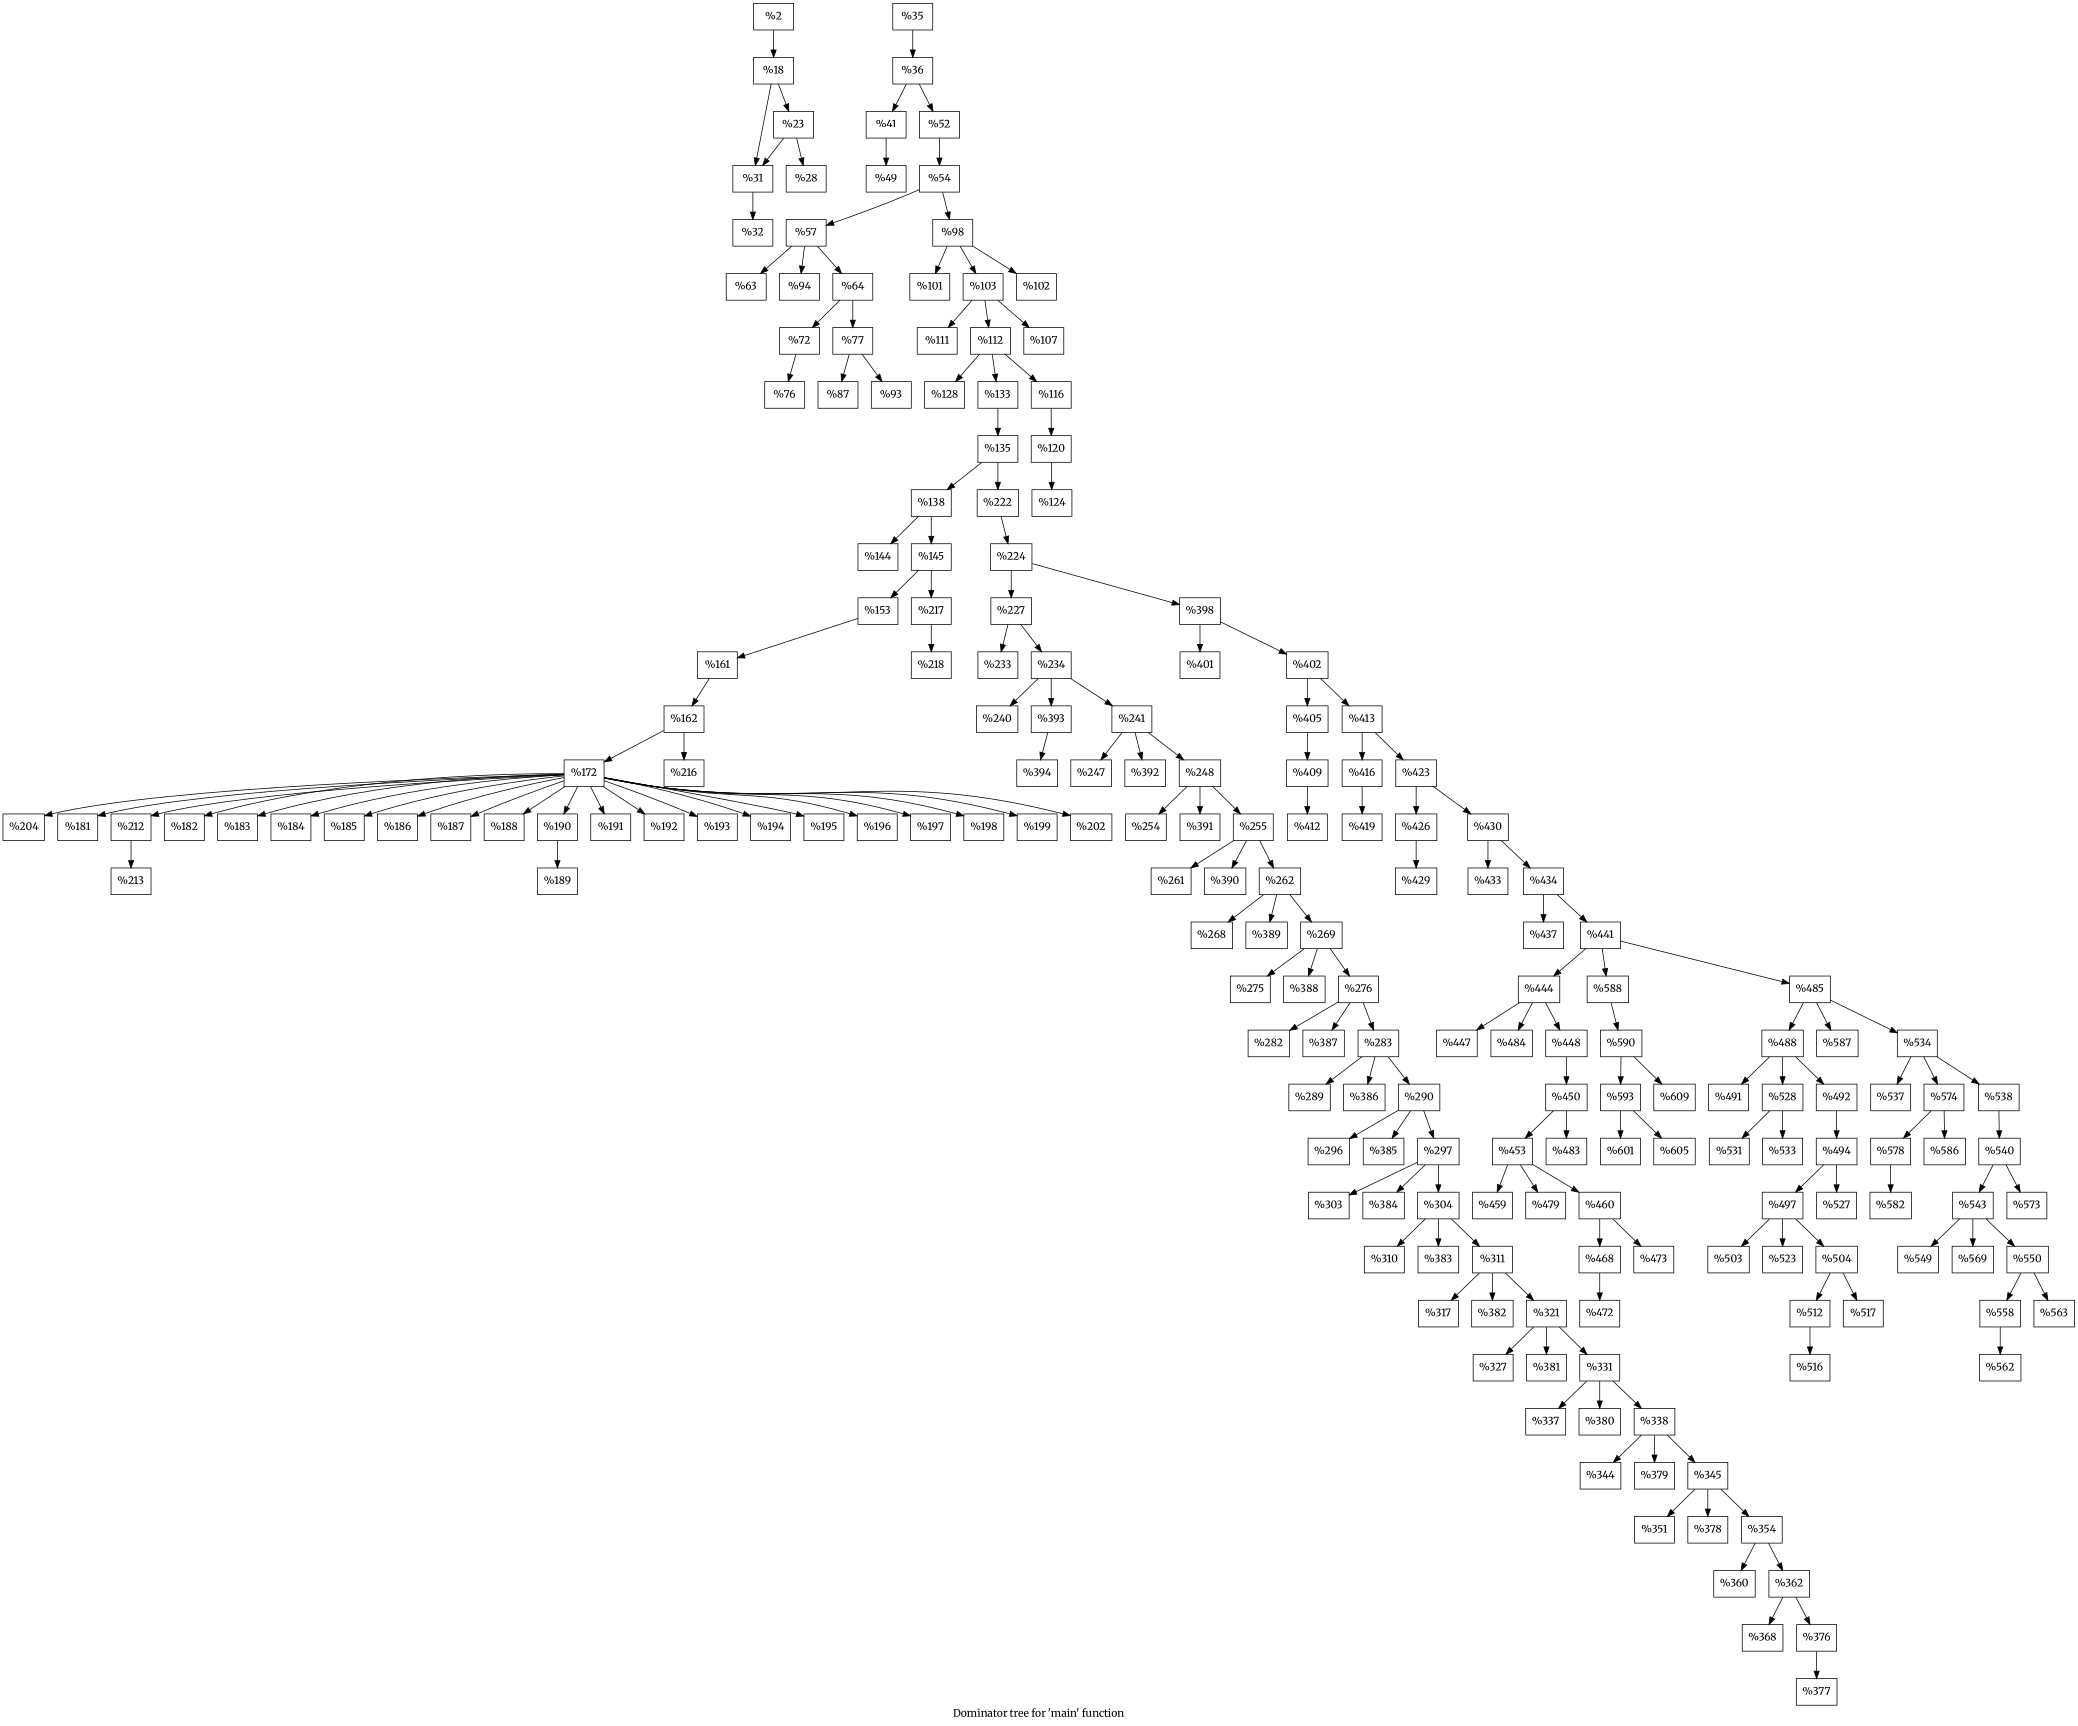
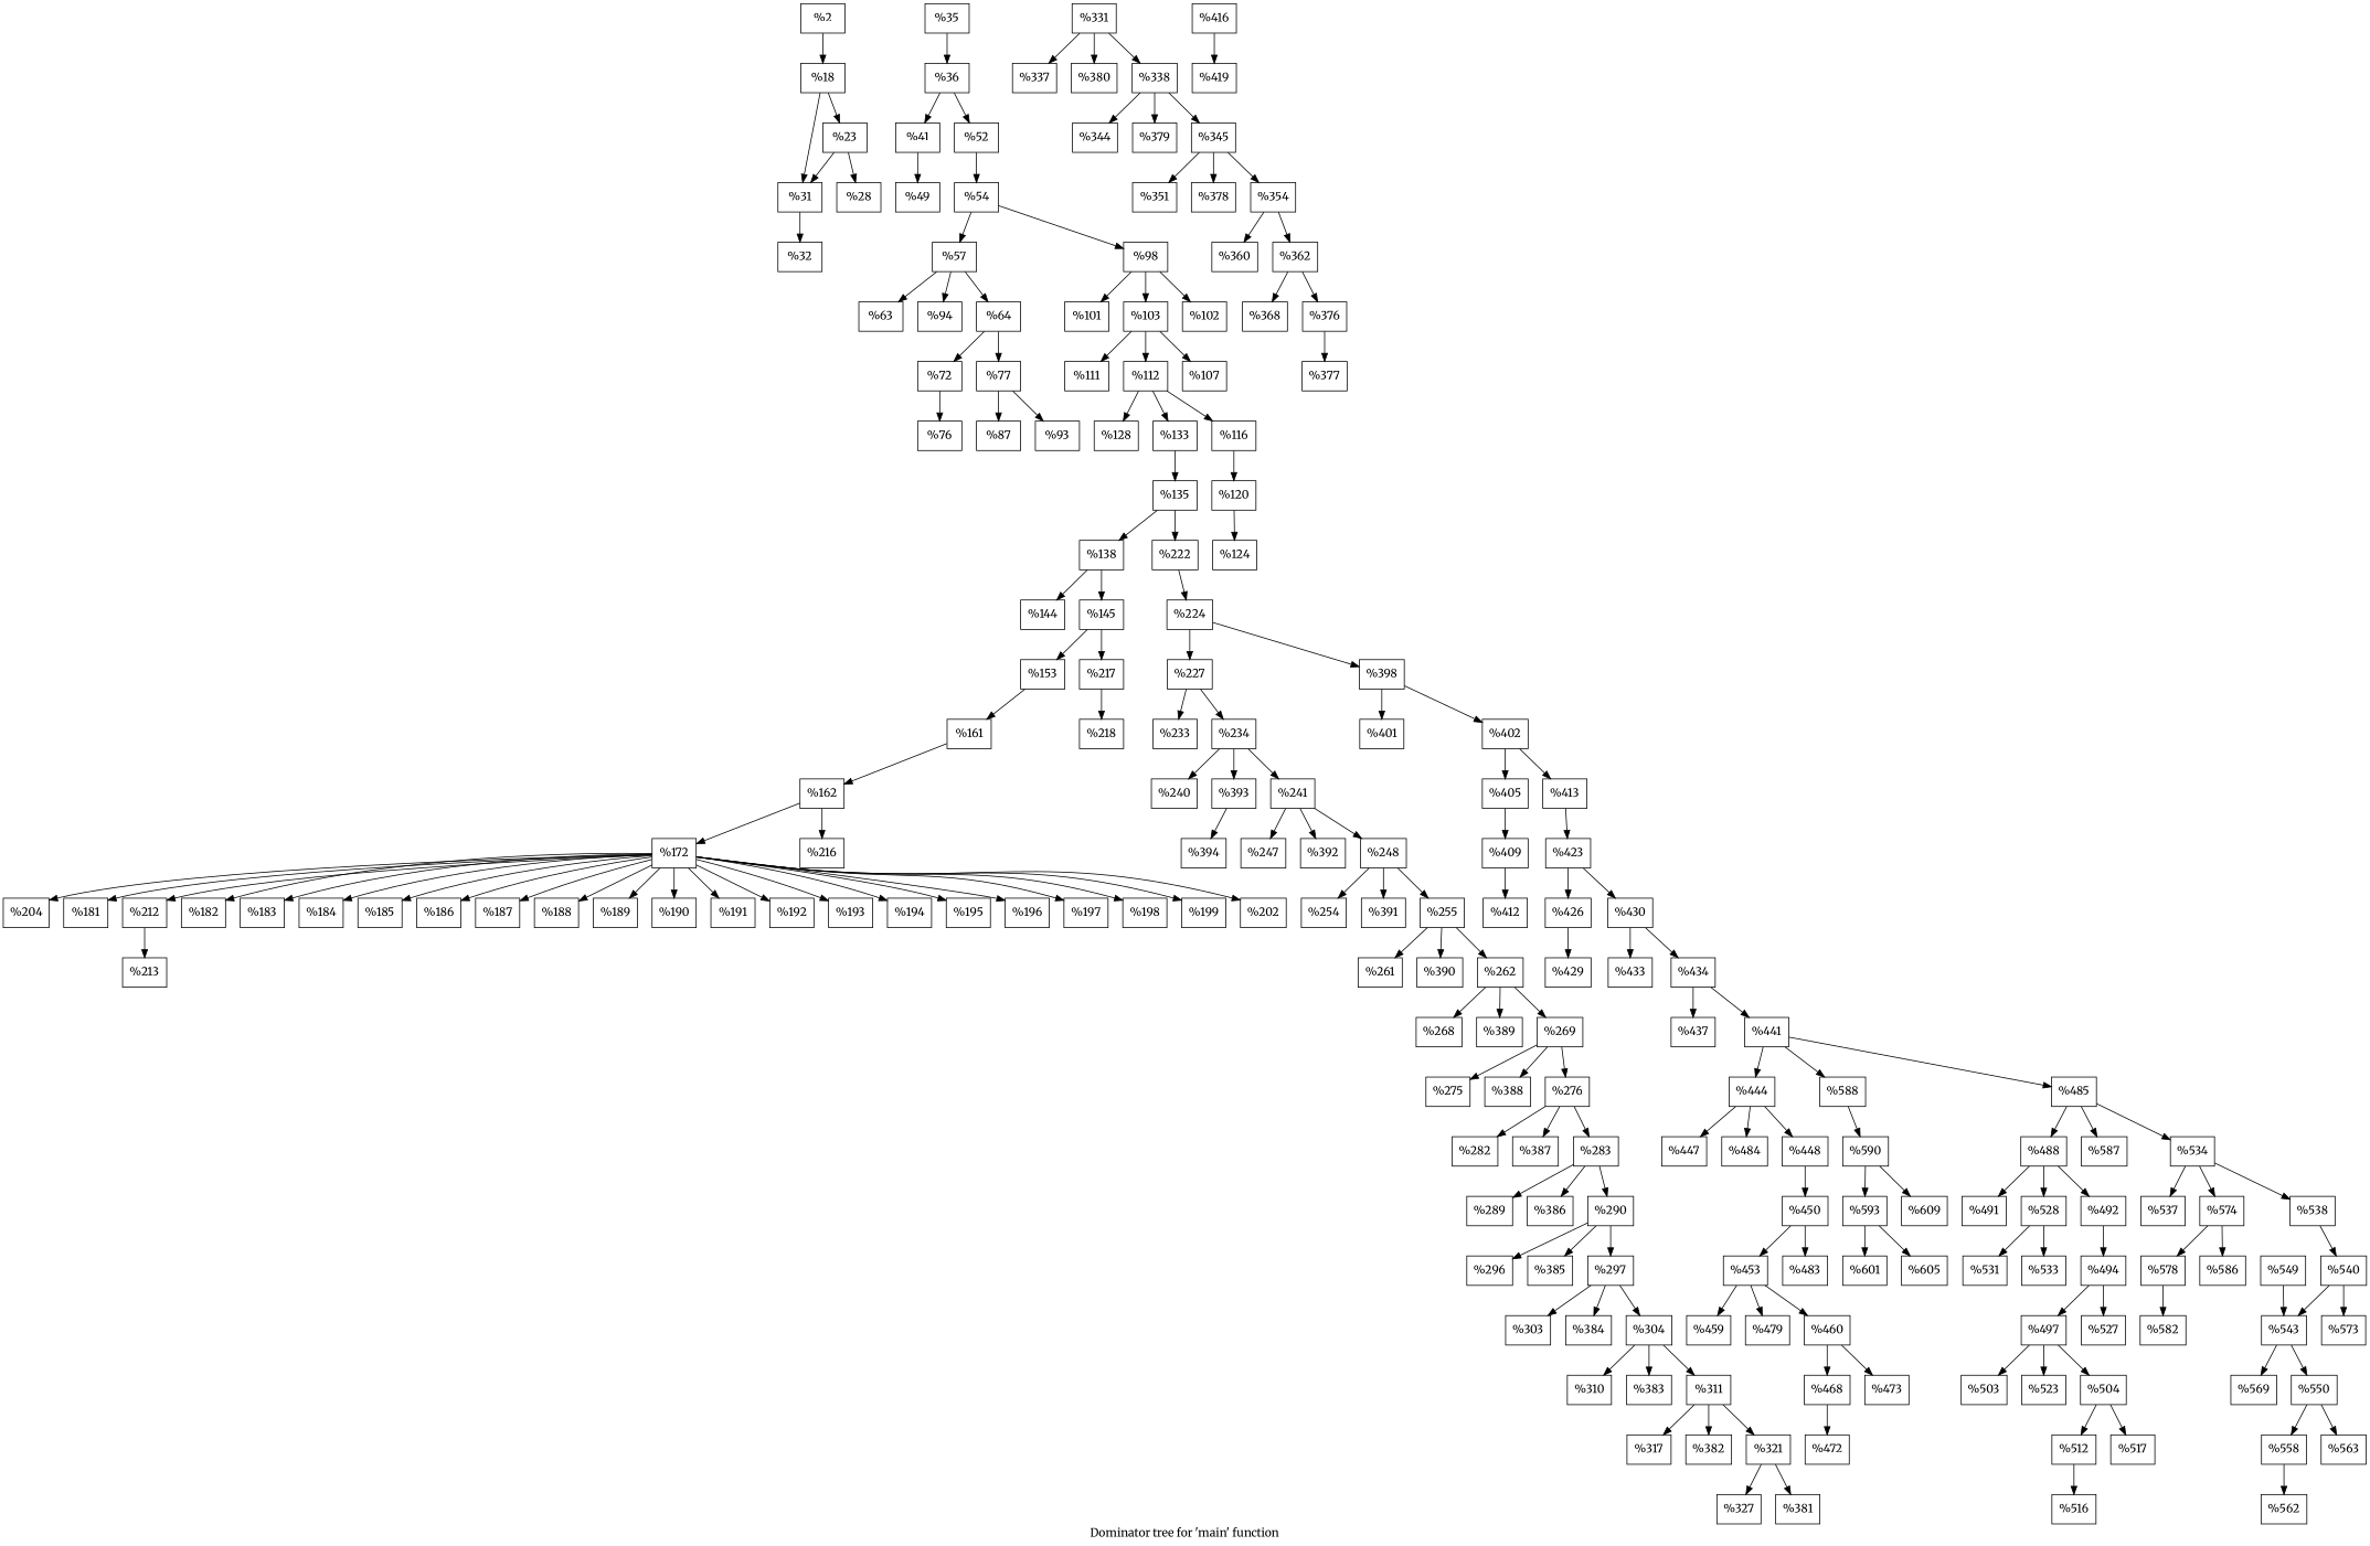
  digraph {
    fontname=Merriweather
    label="Dominator tree for 'main' function"
    node [fontname=Merriweather shape=record]
    edge [fontname=Merriweather]
    n1 [label="{%2}"]
    n2 [label="{%18}"]
    n3 [label="{%23}"]
    n4 [label="{%31}"]
    n5 [label="{%28}"]
    n6 [label="{%35}"]
    n7 [label="{%36}"]
    n8 [label="{%32}"]
    n9 [label="{%41}"]
    n10 [label="{%52}"]
    n11 [label="{%49}"]
    n12 [label="{%54}"]
    n13 [label="{%57}"]
    n14 [label="{%98}"]
    n15 [label="{%63}"]
    n16 [label="{%94}"]
    n17 [label="{%64}"]
    n18 [label="{%101}"]
    n19 [label="{%103}"]
    n20 [label="{%102}"]
    n21 [label="{%72}"]
    n22 [label="{%77}"]
    n23 [label="{%111}"]
    n24 [label="{%112}"]
    n25 [label="{%107}"]
    n26 [label="{%76}"]
    n27 [label="{%87}"]
    n28 [label="{%93}"]
    n29 [label="{%128}"]
    n30 [label="{%133}"]
    n31 [label="{%116}"]
    n32 [label="{%135}"]
    n33 [label="{%120}"]
    n34 [label="{%138}"]
    n35 [label="{%222}"]
    n36 [label="{%124}"]
    n37 [label="{%144}"]
    n38 [label="{%145}"]
    n39 [label="{%224}"]
    n40 [label="{%153}"]
    n41 [label="{%217}"]
    n42 [label="{%227}"]
    n43 [label="{%398}"]
    n44 [label="{%161}"]
    n45 [label="{%218}"]
    n46 [label="{%162}"]
    n47 [label="{%172}"]
    n48 [label="{%216}"]
    n49 [label="{%204}"]
    n50 [label="{%181}"]
    n51 [label="{%212}"]
    n52 [label="{%182}"]
    n53 [label="{%183}"]
    n54 [label="{%184}"]
    n55 [label="{%185}"]
    n56 [label="{%186}"]
    n57 [label="{%187}"]
    n58 [label="{%188}"]
    n59 [label="{%189}"]
    n60 [label="{%190}"]
    n61 [label="{%191}"]
    n62 [label="{%192}"]
    n63 [label="{%193}"]
    n64 [label="{%194}"]
    n65 [label="{%195}"]
    n66 [label="{%196}"]
    n67 [label="{%197}"]
    n68 [label="{%198}"]
    n69 [label="{%199}"]
    n70 [label="{%202}"]
    n71 [label="{%213}"]
    n72 [label="{%233}"]
    n73 [label="{%234}"]
    n74 [label="{%401}"]
    n75 [label="{%402}"]
    n76 [label="{%240}"]
    n77 [label="{%393}"]
    n78 [label="{%241}"]
    n79 [label="{%405}"]
    n80 [label="{%413}"]
    n81 [label="{%394}"]
    n82 [label="{%247}"]
    n83 [label="{%392}"]
    n84 [label="{%248}"]
    n85 [label="{%254}"]
    n86 [label="{%391}"]
    n87 [label="{%255}"]
    n88 [label="{%261}"]
    n89 [label="{%390}"]
    n90 [label="{%262}"]
    n91 [label="{%268}"]
    n92 [label="{%389}"]
    n93 [label="{%269}"]
    n94 [label="{%275}"]
    n95 [label="{%388}"]
    n96 [label="{%276}"]
    n97 [label="{%282}"]
    n98 [label="{%387}"]
    n99 [label="{%283}"]
    n100 [label="{%289}"]
    n101 [label="{%386}"]
    n102 [label="{%290}"]
    n103 [label="{%296}"]
    n104 [label="{%385}"]
    n105 [label="{%297}"]
    n106 [label="{%303}"]
    n107 [label="{%384}"]
    n108 [label="{%304}"]
    n109 [label="{%310}"]
    n110 [label="{%383}"]
    n111 [label="{%311}"]
    n112 [label="{%317}"]
    n113 [label="{%382}"]
    n114 [label="{%321}"]
    n115 [label="{%327}"]
    n116 [label="{%381}"]
    n117 [label="{%331}"]
    n118 [label="{%337}"]
    n119 [label="{%380}"]
    n120 [label="{%338}"]
    n121 [label="{%344}"]
    n122 [label="{%379}"]
    n123 [label="{%345}"]
    n124 [label="{%351}"]
    n125 [label="{%378}"]
    n126 [label="{%354}"]
    n127 [label="{%360}"]
    n128 [label="{%362}"]
    n129 [label="{%368}"]
    n130 [label="{%376}"]
    n131 [label="{%377}"]
    n132 [label="{%409}"]
    n133 [label="{%416}"]
    n134 [label="{%423}"]
    n135 [label="{%412}"]
    n136 [label="{%419}"]
    n137 [label="{%426}"]
    n138 [label="{%430}"]
    n139 [label="{%429}"]
    n140 [label="{%433}"]
    n141 [label="{%434}"]
    n142 [label="{%437}"]
    n143 [label="{%441}"]
    n144 [label="{%444}"]
    n145 [label="{%588}"]
    n146 [label="{%485}"]
    n147 [label="{%447}"]
    n148 [label="{%484}"]
    n149 [label="{%448}"]
    n150 [label="{%590}"]
    n151 [label="{%488}"]
    n152 [label="{%587}"]
    n153 [label="{%534}"]
    n154 [label="{%450}"]
    n155 [label="{%593}"]
    n156 [label="{%609}"]
    n157 [label="{%491}"]
    n158 [label="{%528}"]
    n159 [label="{%492}"]
    n160 [label="{%537}"]
    n161 [label="{%574}"]
    n162 [label="{%538}"]
    n163 [label="{%453}"]
    n164 [label="{%483}"]
    n165 [label="{%459}"]
    n166 [label="{%479}"]
    n167 [label="{%460}"]
    n168 [label="{%468}"]
    n169 [label="{%473}"]
    n170 [label="{%472}"]
    n171 [label="{%601}"]
    n172 [label="{%605}"]
    n173 [label="{%531}"]
    n174 [label="{%533}"]
    n175 [label="{%494}"]
    n176 [label="{%578}"]
    n177 [label="{%586}"]
    n178 [label="{%540}"]
    n179 [label="{%497}"]
    n180 [label="{%527}"]
    n181 [label="{%503}"]
    n182 [label="{%523}"]
    n183 [label="{%504}"]
    n184 [label="{%512}"]
    n185 [label="{%517}"]
    n186 [label="{%516}"]
    n187 [label="{%582}"]
    n188 [label="{%543}"]
    n189 [label="{%573}"]
    n190 [label="{%549}"]
    n191 [label="{%569}"]
    n192 [label="{%550}"]
    n193 [label="{%558}"]
    n194 [label="{%563}"]
    n195 [label="{%562}"]
    n1 -> n2
    n2 -> n3
    n2 -> n4
    n3 -> n4
    n3 -> n5
    n4 -> n8
    n6 -> n7
    n7 -> n9
    n7 -> n10
    n9 -> n11
    n10 -> n12
    n12 -> n13
    n12 -> n14
    n13 -> n15
    n13 -> n16
    n13 -> n17
    n14 -> n18
    n14 -> n19
    n14 -> n20
    n17 -> n21
    n17 -> n22
    n19 -> n23
    n19 -> n24
    n19 -> n25
    n21 -> n26
    n22 -> n27
    n22 -> n28
    n24 -> n29
    n24 -> n30
    n24 -> n31
    n30 -> n32
    n31 -> n33
    n32 -> n34
    n32 -> n35
    n33 -> n36
    n34 -> n37
    n34 -> n38
    n35 -> n39
    n38 -> n40
    n38 -> n41
    n39 -> n42
    n39 -> n43
    n40 -> n44
    n41 -> n45
    n42 -> n72
    n42 -> n73
    n43 -> n74
    n43 -> n75
    n44 -> n46
    n46 -> n47
    n46 -> n48
    n47 -> n49
    n47 -> n50
    n47 -> n51
    n47 -> n52
    n47 -> n53
    n47 -> n54
    n47 -> n55
    n47 -> n56
    n47 -> n57
    n47 -> n58
-   n60 -> n59
+   n47 -> n59
    n47 -> n60
    n47 -> n61
    n47 -> n62
    n47 -> n63
    n47 -> n64
    n47 -> n65
    n47 -> n66
    n47 -> n67
    n47 -> n68
    n47 -> n69
    n47 -> n70
    n51 -> n71
    n73 -> n76
    n73 -> n77
    n73 -> n78
    n75 -> n79
    n75 -> n80
    n77 -> n81
    n78 -> n82
    n78 -> n83
    n78 -> n84
    n79 -> n132
-   n80 -> n133
    n80 -> n134
    n84 -> n85
    n84 -> n86
    n84 -> n87
    n87 -> n88
    n87 -> n89
    n87 -> n90
    n90 -> n91
    n90 -> n92
    n90 -> n93
    n93 -> n94
    n93 -> n95
    n93 -> n96
    n96 -> n97
    n96 -> n98
    n96 -> n99
    n99 -> n100
    n99 -> n101
    n99 -> n102
    n102 -> n103
    n102 -> n104
    n102 -> n105
    n105 -> n106
    n105 -> n107
    n105 -> n108
    n108 -> n109
    n108 -> n110
    n108 -> n111
    n111 -> n112
    n111 -> n113
    n111 -> n114
    n114 -> n115
    n114 -> n116
-   n114 -> n117
    n117 -> n118
    n117 -> n119
    n117 -> n120
    n120 -> n121
    n120 -> n122
    n120 -> n123
    n123 -> n124
    n123 -> n125
    n123 -> n126
    n126 -> n127
    n126 -> n128
    n128 -> n129
    n128 -> n130
    n130 -> n131
    n132 -> n135
    n133 -> n136
    n134 -> n137
    n134 -> n138
    n137 -> n139
    n138 -> n140
    n138 -> n141
    n141 -> n142
    n141 -> n143
    n143 -> n144
    n143 -> n145
    n143 -> n146
    n144 -> n147
    n144 -> n148
    n144 -> n149
    n145 -> n150
    n146 -> n151
    n146 -> n152
    n146 -> n153
    n149 -> n154
    n150 -> n155
    n150 -> n156
    n151 -> n157
    n151 -> n158
    n151 -> n159
    n153 -> n160
    n153 -> n161
    n153 -> n162
    n154 -> n163
    n154 -> n164
    n155 -> n171
    n155 -> n172
    n158 -> n173
    n158 -> n174
    n159 -> n175
    n161 -> n176
    n161 -> n177
    n162 -> n178
    n163 -> n165
    n163 -> n166
    n163 -> n167
    n167 -> n168
    n167 -> n169
    n168 -> n170
    n175 -> n179
    n175 -> n180
    n176 -> n187
    n178 -> n188
    n178 -> n189
    n179 -> n181
    n179 -> n182
    n179 -> n183
    n183 -> n184
    n183 -> n185
    n184 -> n186
-   n188 -> n190
+   n190 -> n188
    n188 -> n191
    n188 -> n192
    n192 -> n193
    n192 -> n194
    n193 -> n195
  }
